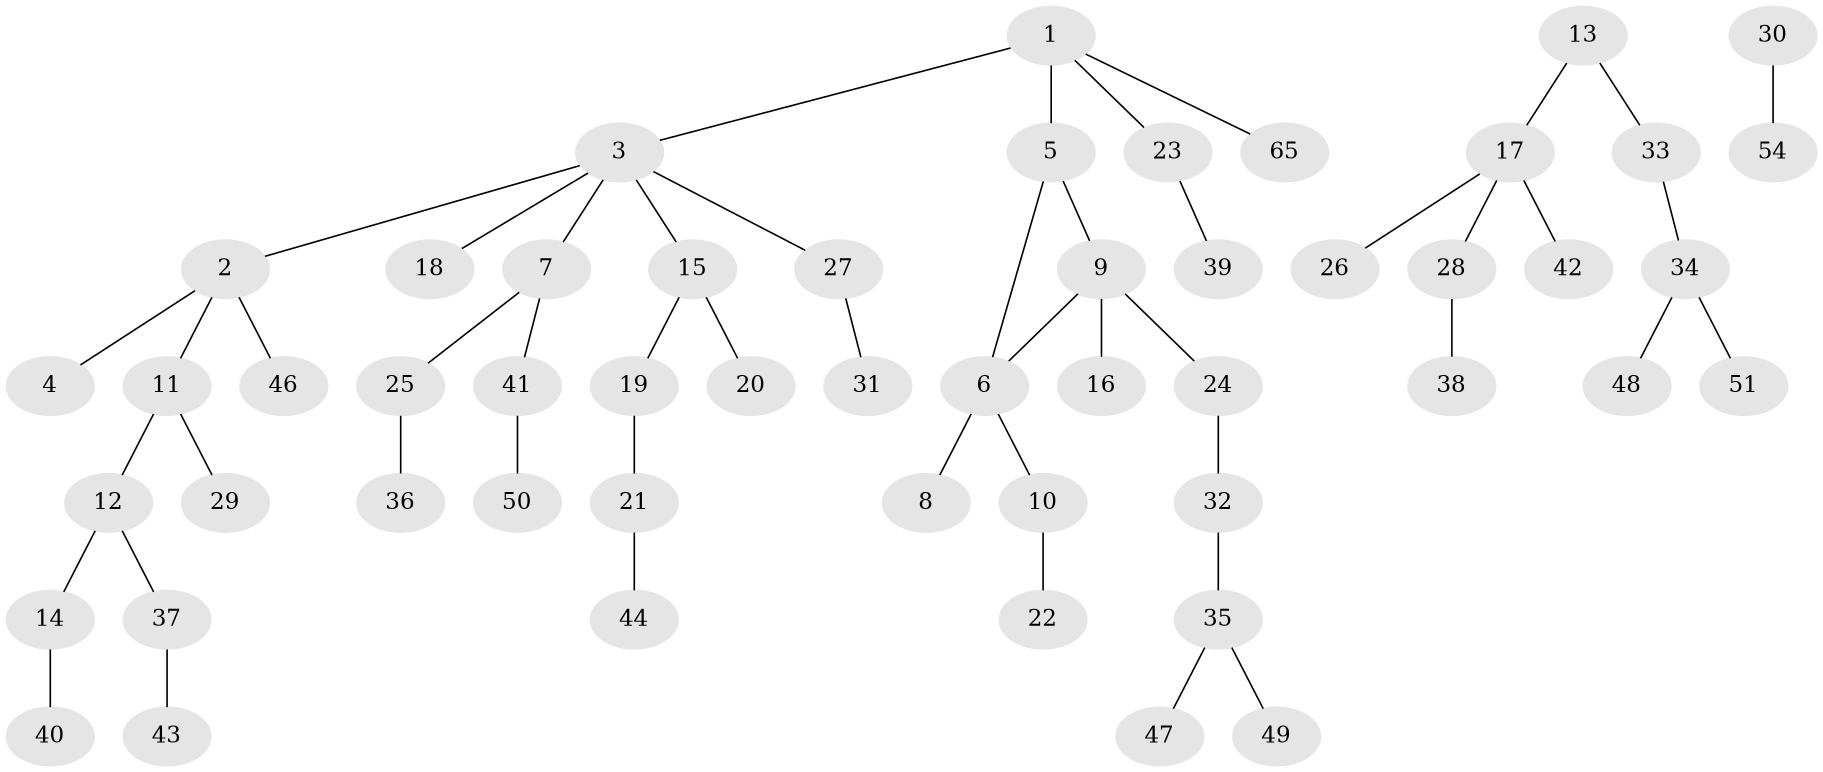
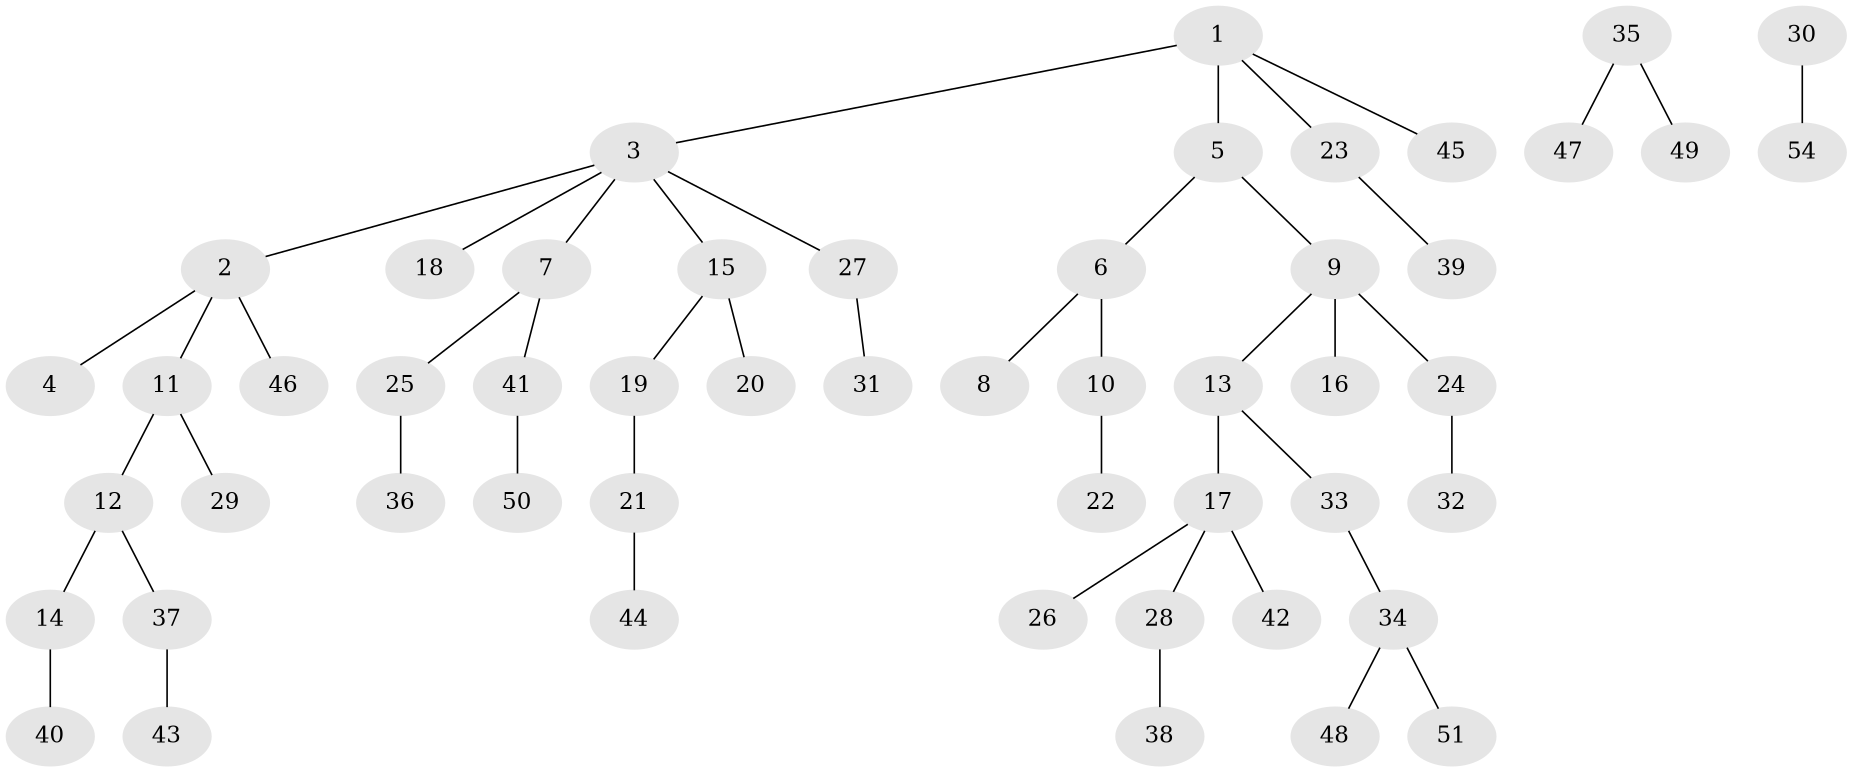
  graph {
    node [color=gray90 style=filled]
    edge [weight=1.0]
    1
    3
    5
    23
-   45 [label=65]
+   45
    2
    4
    11
    46
    18
    7
    15
    27
    6
    9
    39
    12
    29
    25
    41
    19
    20
    31
    8
    10
    13
    16
    24
    22
    36
    50
    17
    33
    32
    14
    37
    40
    43
    26
    28
    42
    34
    21
    35
    38
    44
    n47 [label=54]
    30
    47
    49
    48
    51
    1 -- 3
    1 -- 5 [weight=6.0]
    1 -- 23
    1 -- 45
    3 -- 2
    3 -- 18
    3 -- 7
    3 -- 15
    3 -- 27
    5 -- 6
    5 -- 9
    23 -- 39
    2 -- 4
    2 -- 11
    2 -- 46
    11 -- 12
    11 -- 29
    7 -- 25
    7 -- 41
    15 -- 19
    15 -- 20 [weight=2.0]
    27 -- 31
    6 -- 8
    6 -- 10
-   9 -- 6
+   9 -- 13
    9 -- 16 [weight=3.0]
    9 -- 24
    12 -- 14
    12 -- 37
    25 -- 36
    41 -- 50
    19 -- 21
    10 -- 22
    13 -- 17
    13 -- 33
    24 -- 32
    17 -- 26
    17 -- 28
    17 -- 42
    33 -- 34
-   32 -- 35
    14 -- 40
    37 -- 43
    28 -- 38
    34 -- 48
    34 -- 51
    21 -- 44
    35 -- 47
    35 -- 49
    30 -- n47
  }
